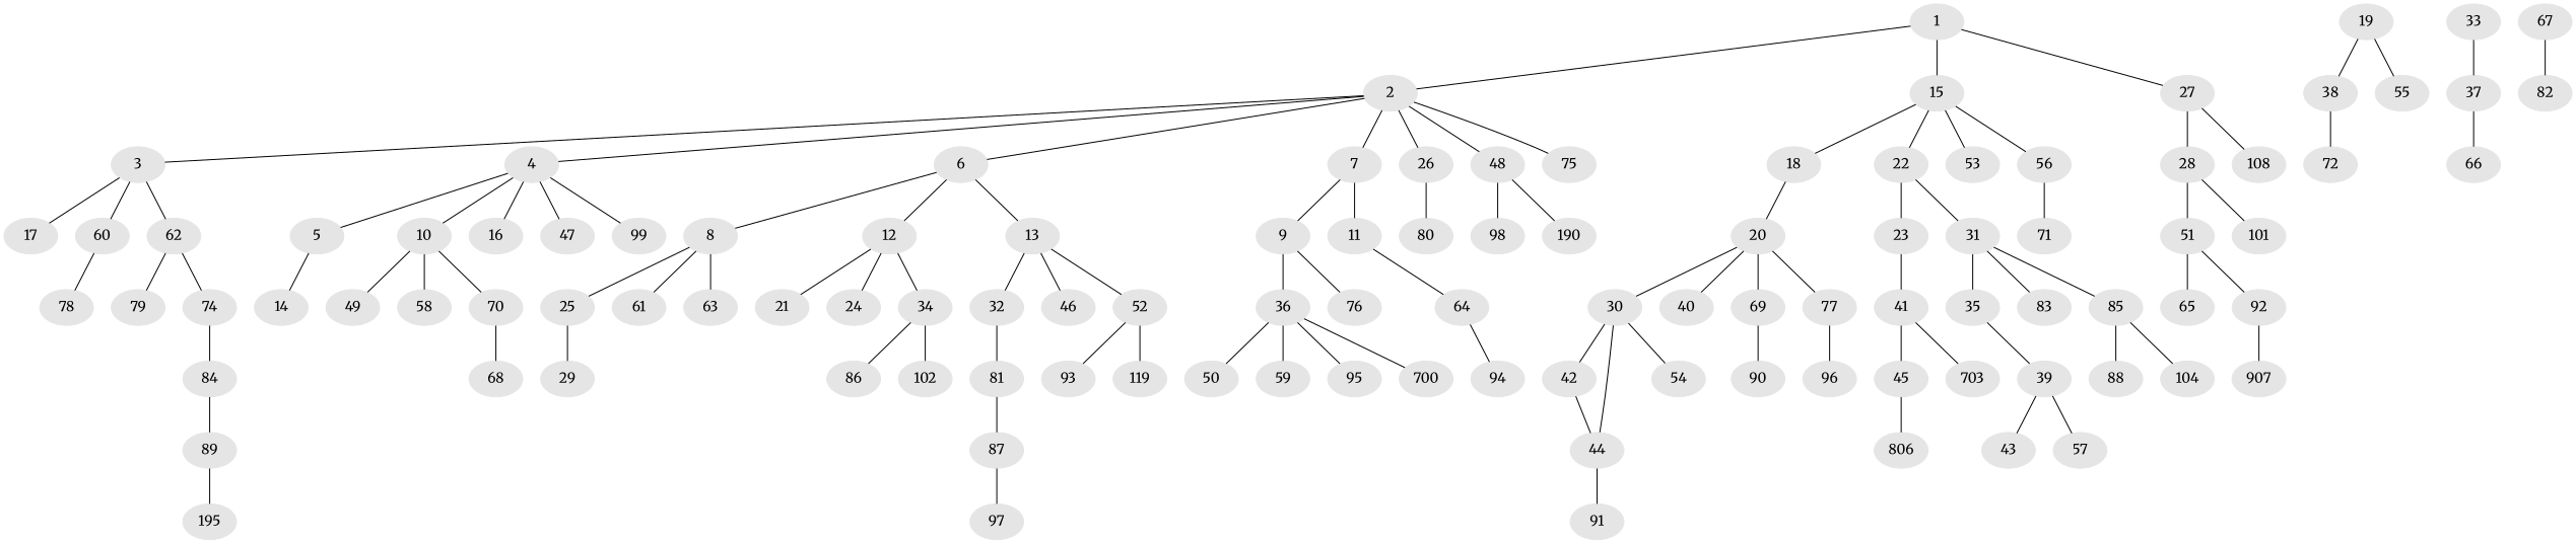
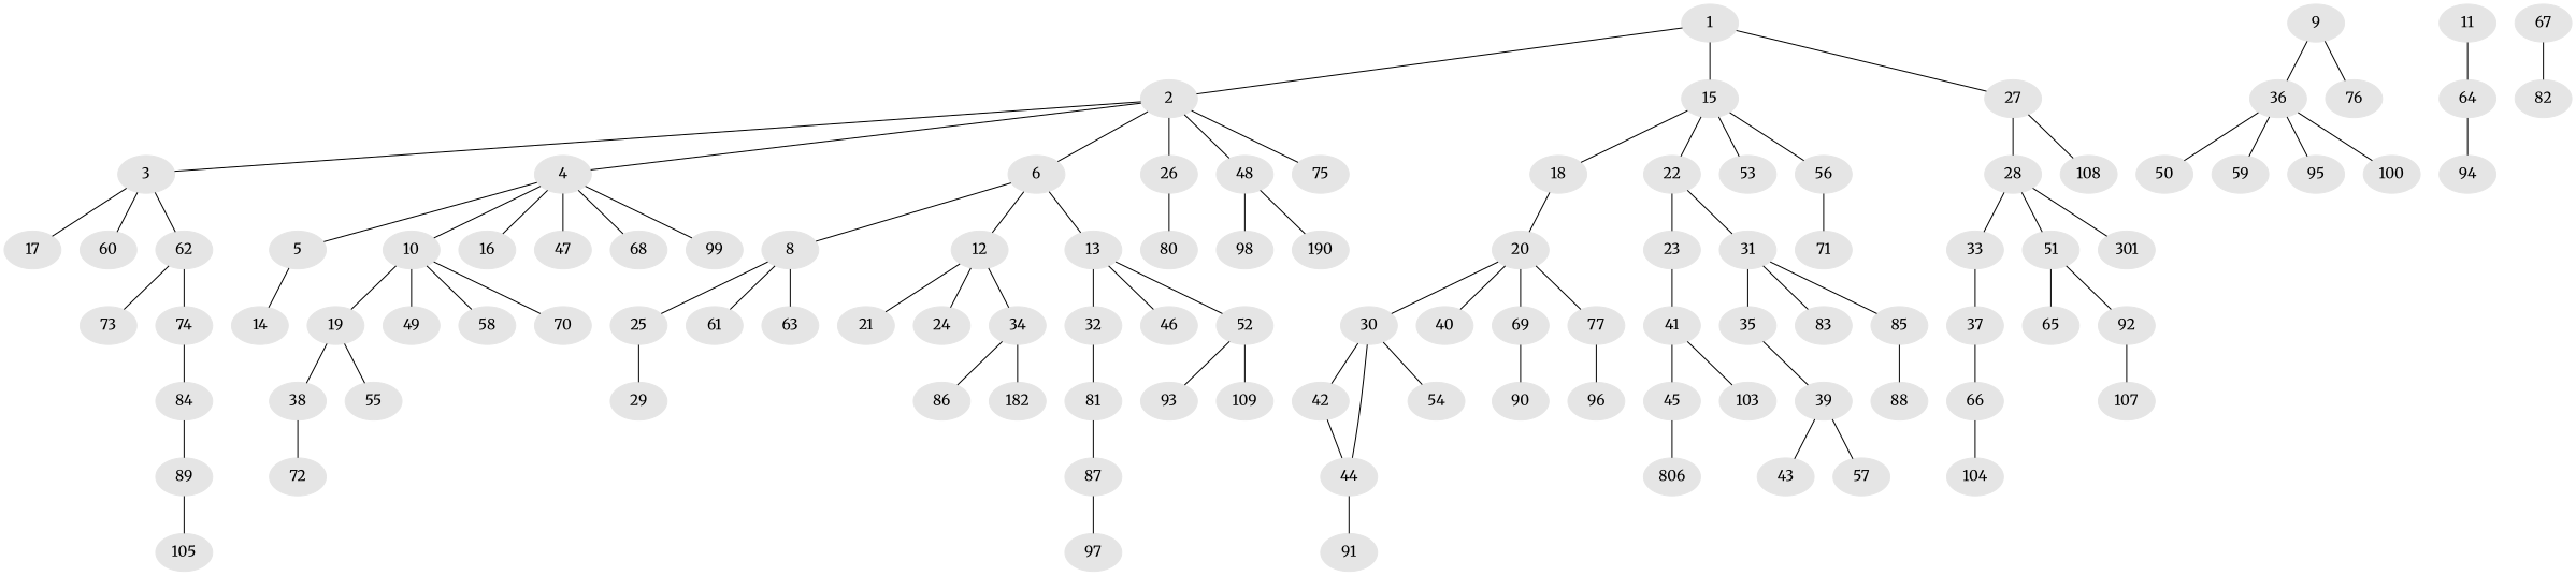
  graph {
    fontname=Merriweather
    node [color=gray90 fontname=Merriweather style=filled]
    edge [fontname=Merriweather]
    1
    2
    15
    27
    3
    4
    6
-   7
    26
    48
    75
    18
    22
    53
    56
    28
    108
    17
    60
    62
    5
    10
    16
    47
    68
    99
    8
    12
    13
    9
    11
    80
    98
    n34 [label=190]
-   78
-   73 [label=79]
+   73
    74
    14
    19
    49
    58
    70
    25
    61
    63
    21
    24
    34
    32
    46
    52
    36
    76
    64
    29
    50
    59
    95
-   100 [label=700]
+   100
    38
    55
    94
    86
-   102
+   102 [label=182]
    81
    93
-   109 [label=119]
+   109
    20
    23
    31
    71
    30
    40
    69
    77
    72
    42
    44
    54
    90
    96
    41
    35
    83
    85
    45
-   103 [label=703]
+   103
    33
    51
-   101
+   101 [label=301]
    37
    65
    92
    91
    39
    88
    87
    66
    43
    57
    104
    n102 [label=806]
    67
    82
-   107 [label=907]
+   107
    84
    89
    97
-   105 [label=195]
+   105
    1 -- 2
    1 -- 15
    1 -- 27
    2 -- 3
    2 -- 4
    2 -- 6
-   2 -- 7
    2 -- 26
    2 -- 48
    2 -- 75
    15 -- 18
    15 -- 22
    15 -- 53
    15 -- 56
    27 -- 28
    27 -- 108
    3 -- 17
    3 -- 60
    3 -- 62
    4 -- 5
    4 -- 10
    4 -- 16
    4 -- 47
-   70 -- 68
+   4 -- 68
    4 -- 99
    6 -- 8
    6 -- 12
    6 -- 13
-   7 -- 9
-   7 -- 11
    26 -- 80
    48 -- 98
    48 -- n34
    18 -- 20
    22 -- 23
    22 -- 31
    56 -- 71
+   28 -- 33
    28 -- 51
    28 -- 101
-   60 -- 78
    62 -- 73
    62 -- 74
    5 -- 14
+   10 -- 19
    10 -- 49
    10 -- 58
    10 -- 70
    8 -- 25
    8 -- 61
    8 -- 63
    12 -- 21
    12 -- 24
    12 -- 34
    13 -- 32
    13 -- 46
    13 -- 52
    9 -- 36
    9 -- 76
    11 -- 64
    74 -- 84
    19 -- 38
    19 -- 55
    25 -- 29
    34 -- 86
    34 -- 102
    32 -- 81
    52 -- 93
    52 -- 109
    36 -- 50
    36 -- 59
    36 -- 95
    36 -- 100
    64 -- 94
    38 -- 72
    81 -- 87
    20 -- 30
    20 -- 40
    20 -- 69
    20 -- 77
    23 -- 41
    31 -- 35
    31 -- 83
    31 -- 85
    30 -- 42
    30 -- 44
    30 -- 54
    69 -- 90
    77 -- 96
    42 -- 44
    44 -- 91
    41 -- 45
    41 -- 103
    35 -- 39
    85 -- 88
    45 -- n102
    33 -- 37
    51 -- 65
    51 -- 92
    37 -- 66
    92 -- 107
    39 -- 43
    39 -- 57
    87 -- 97
-   85 -- 104
+   66 -- 104
    67 -- 82
    84 -- 89
    89 -- 105
  }
